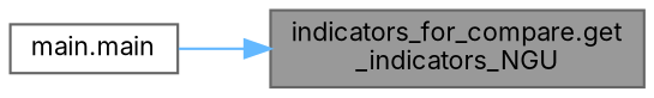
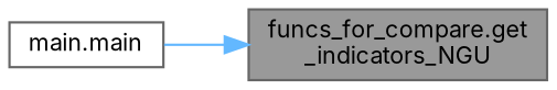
  digraph {
    rankdir=RL
    fontname=Inter
    node [fontname=Inter fontsize=10 shape=box style=filled]
-   n1 [color=gray40 fillcolor=grey60 fontcolor=black height=0.2 label="indicators_for_compare.get\l_indicators_NGU" width=0.4]
+   n1 [color=gray40 fillcolor=grey60 fontcolor=black height=0.2 label="funcs_for_compare.get\l_indicators_NGU" width=0.4]
    n2 [color=grey40 fillcolor=white height=0.2 label="main.main" width=0.4]
    n1 -> n2 [color=steelblue1 dir=back fontname=Inter fontsize=10 labelfontname=Helvetica labelfontsize=10 style=solid]
  }
